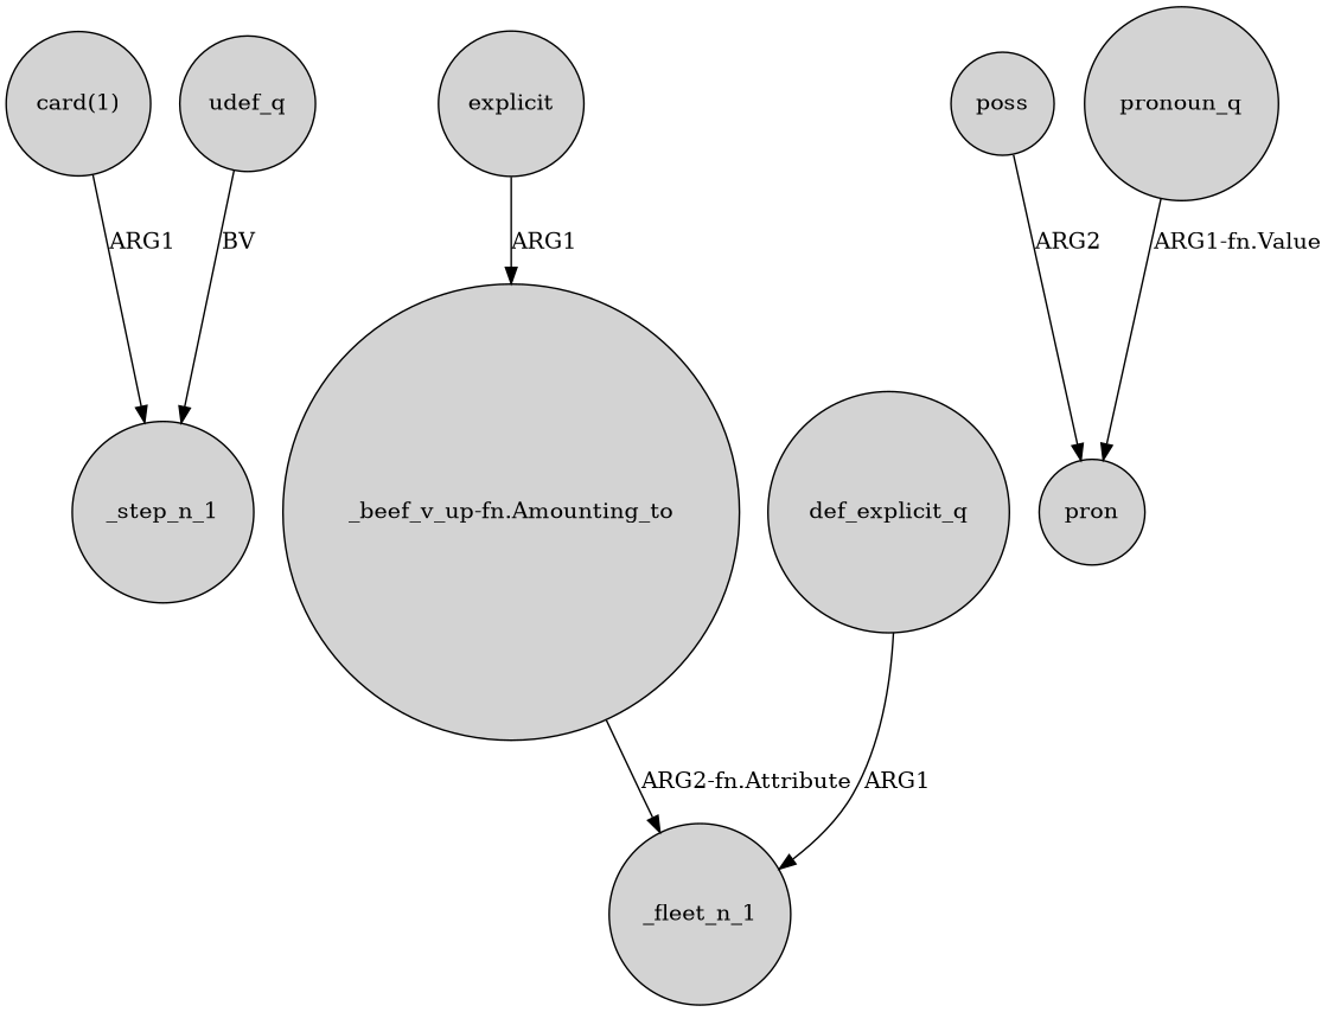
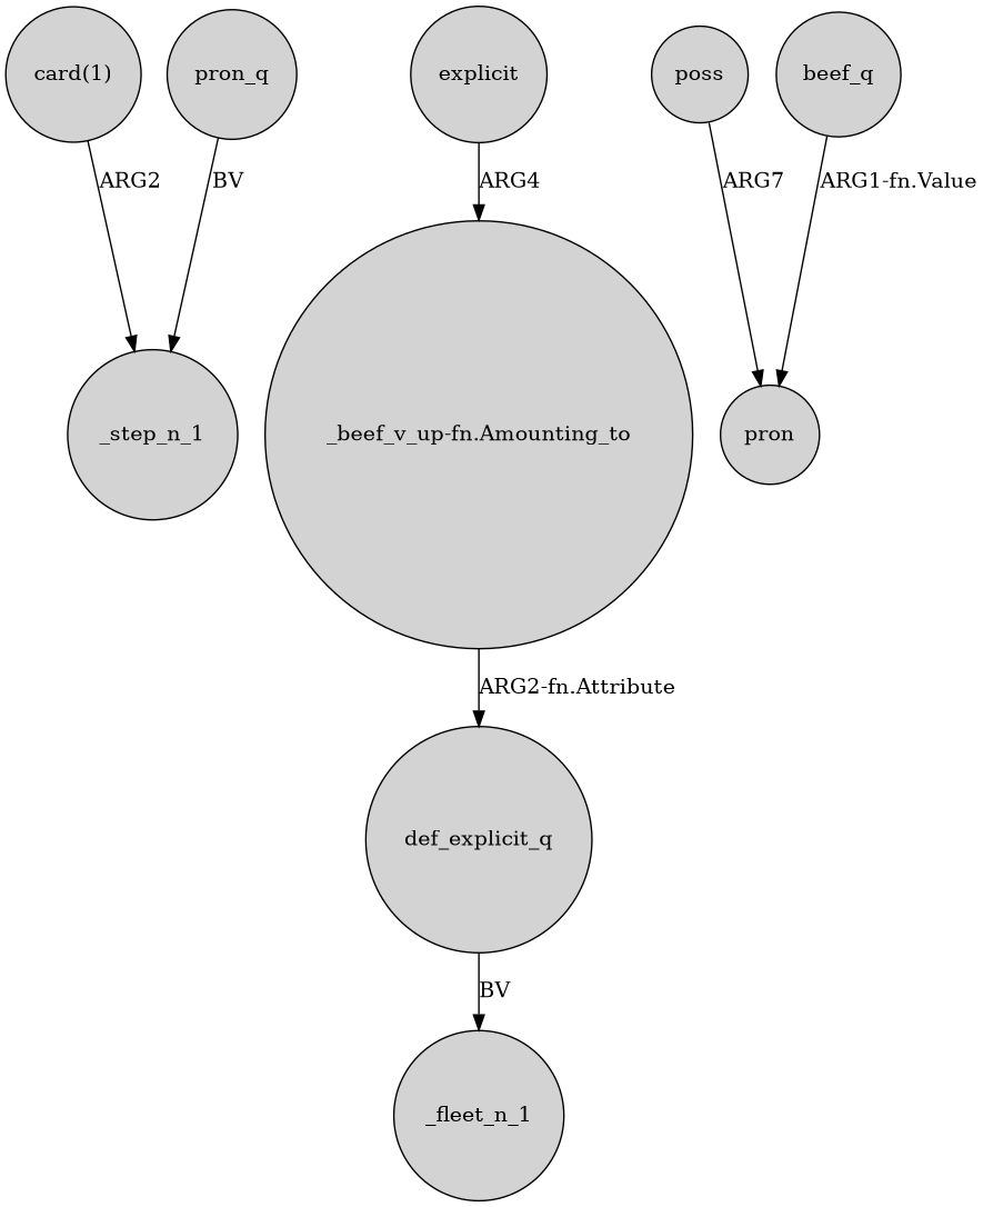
  digraph {
    node [shape=circle style=filled]
    "card(1)"
    _step_n_1
    n3 [label=explicit]
    "_beef_v_up-fn.Amounting_to"
    _fleet_n_1
    def_explicit_q
    poss
    pron
-   udef_q
-   pronoun_q
-   "card(1)" -> _step_n_1 [label=ARG1]
-   n3 -> "_beef_v_up-fn.Amounting_to" [label=ARG1]
-   "_beef_v_up-fn.Amounting_to" -> _fleet_n_1 [label="ARG2-fn.Attribute"]
-   def_explicit_q -> _fleet_n_1 [label=ARG1]
-   poss -> pron [label=ARG2]
+   udef_q [label=pron_q]
+   pronoun_q [label=beef_q]
+   "card(1)" -> _step_n_1 [label=ARG2]
+   n3 -> "_beef_v_up-fn.Amounting_to" [label=ARG4]
+   "_beef_v_up-fn.Amounting_to" -> def_explicit_q [label="ARG2-fn.Attribute"]
+   def_explicit_q -> _fleet_n_1 [label=BV]
+   poss -> pron [label=ARG7]
    udef_q -> _step_n_1 [label=BV]
    pronoun_q -> pron [label="ARG1-fn.Value"]
  }
